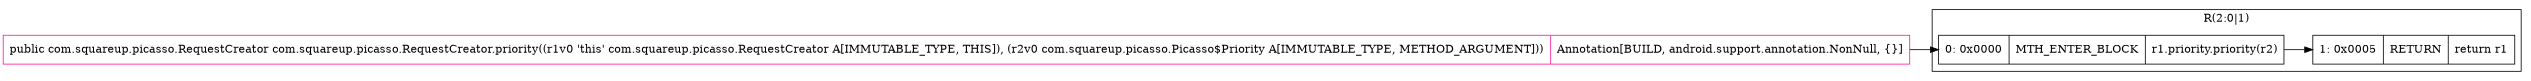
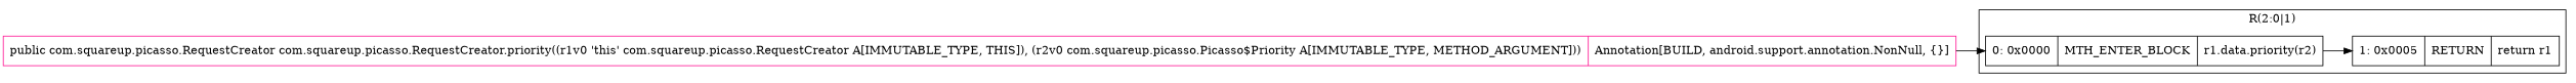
  digraph {
    rankdir=LR
    node [color=black shape=record]
-   n1 [label="{0\:\ 0x0000|MTH_ENTER_BLOCK\l|r1.priority.priority(r2)\l}"]
+   n1 [label="{0\:\ 0x0000|MTH_ENTER_BLOCK\l|r1.data.priority(r2)\l}"]
    n2 [label="{1\:\ 0x0005|RETURN\l|return r1\l}"]
    n3 [label="{public com.squareup.picasso.RequestCreator com.squareup.picasso.RequestCreator.priority((r1v0 'this' com.squareup.picasso.RequestCreator A[IMMUTABLE_TYPE, THIS]), (r2v0 com.squareup.picasso.Picasso$Priority A[IMMUTABLE_TYPE, METHOD_ARGUMENT]))  | Annotation[BUILD, android.support.annotation.NonNull, \{\}]\l}" color=deeppink]
    subgraph cluster_1 {
      label="R(2:0|1)"
      n1
      n2
    }
    n1 -> n2
    n3 -> n1
  }
